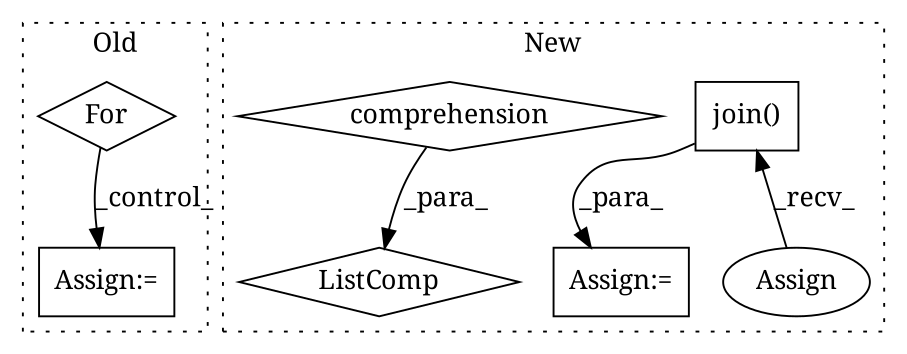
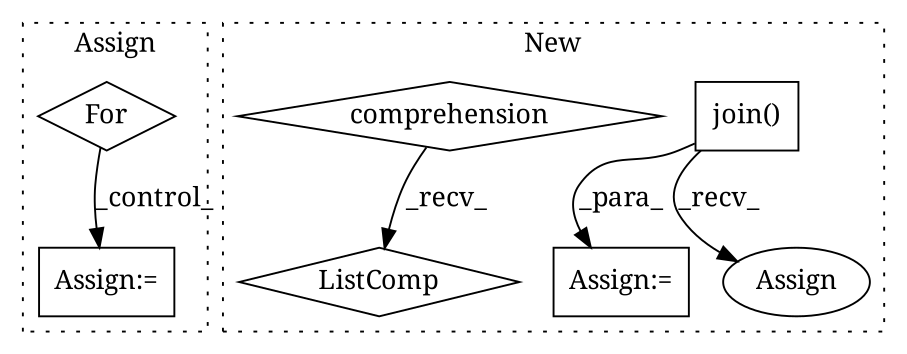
  digraph {
    fontname="Noto Serif"
    node [a=68 fontname="Noto Serif" l=3 shape=diamond]
    edge [fontname="Noto Serif"]
    n1 [a=107 l="4,10" label=For s="774,807"]
    n2 [label="Assign:=" s=871 shape=box]
    n3 [a=75 l="9,1" label="join()" s="1013,1059" shape=box]
    n4 [label="Assign:=" s=1010 shape=box]
    n5 [a=66 label=Assign s=1013 shape=ellipse]
    n6 [a=45 label=comprehension s=1034]
    n7 [a=106 l=37 label=ListComp s=1022]
    subgraph cluster_1 {
-     label=Old
+     label=Assign
      style=dotted
      n1
      n2
    }
    subgraph cluster_2 {
      label=New
      style=dotted
      n3
      n4
      n5
      n6
      n7
    }
    n1 -> n2 [label=_control_]
    n3 -> n4 [label=_para_]
-   n5 -> n3 [label=_recv_]
-   n6 -> n7 [label=_para_]
+   n3 -> n5 [label=_recv_]
+   n6 -> n7 [label=_recv_]
  }
